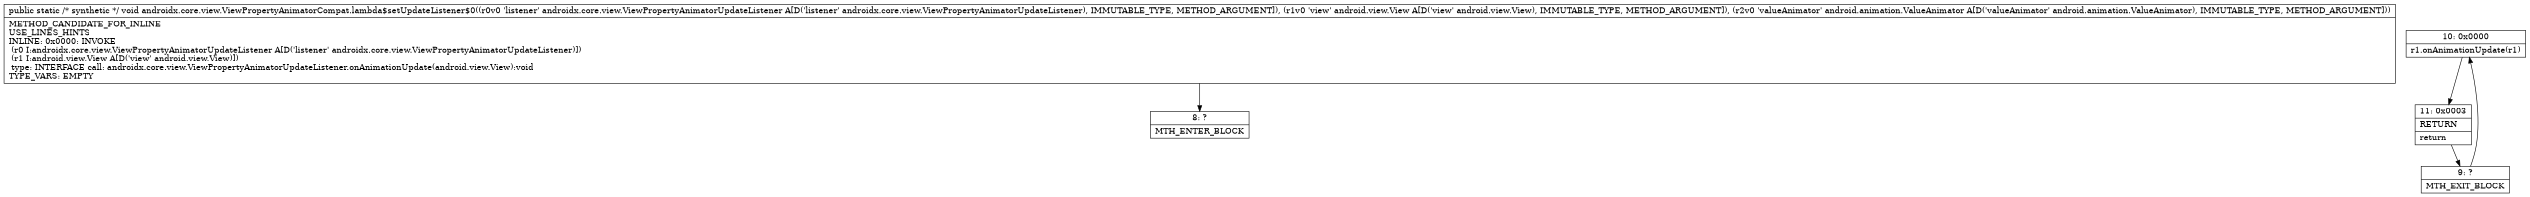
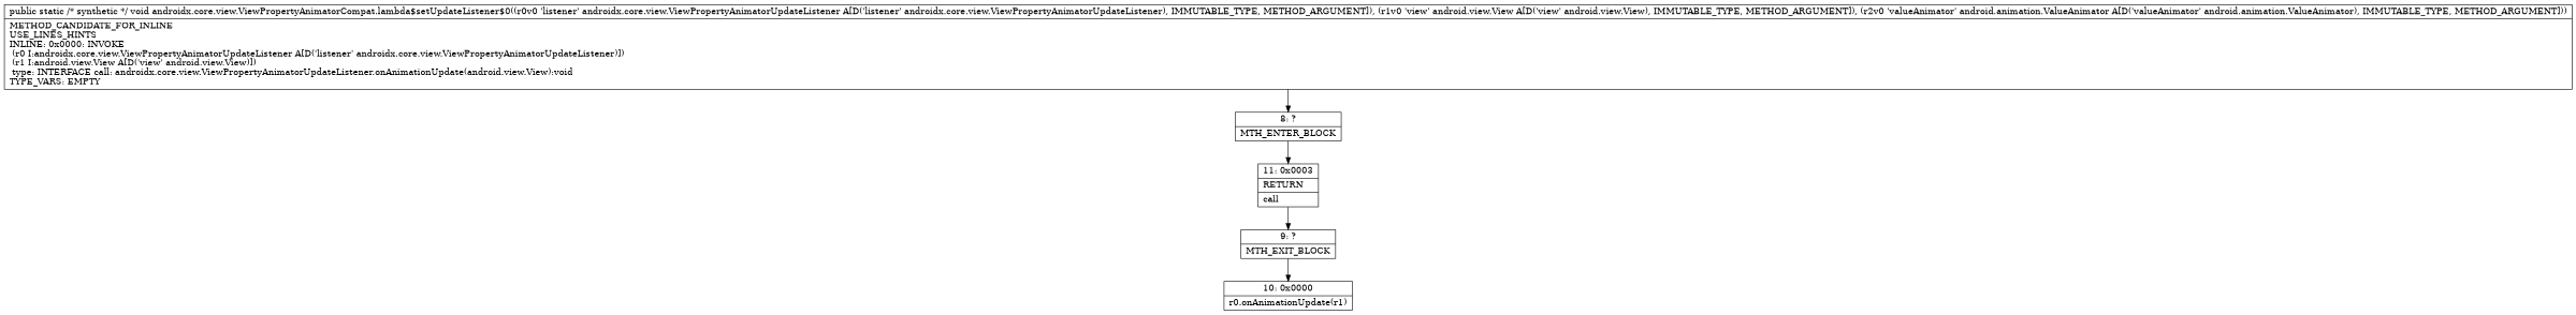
  digraph {
    node [shape=record]
    n1 [label="{8\:\ ?|MTH_ENTER_BLOCK\l}"]
-   n2 [label="{10\:\ 0x0000|r1.onAnimationUpdate(r1)\l}"]
-   n3 [label="{11\:\ 0x0003|RETURN\l|return\l}"]
+   n2 [label="{10\:\ 0x0000|r0.onAnimationUpdate(r1)\l}"]
+   n3 [label="{11\:\ 0x0003|RETURN\l|call\l}"]
    n4 [label="{9\:\ ?|MTH_EXIT_BLOCK\l}"]
    n5 [label="{public static \/* synthetic *\/ void androidx.core.view.ViewPropertyAnimatorCompat.lambda$setUpdateListener$0((r0v0 'listener' androidx.core.view.ViewPropertyAnimatorUpdateListener A[D('listener' androidx.core.view.ViewPropertyAnimatorUpdateListener), IMMUTABLE_TYPE, METHOD_ARGUMENT]), (r1v0 'view' android.view.View A[D('view' android.view.View), IMMUTABLE_TYPE, METHOD_ARGUMENT]), (r2v0 'valueAnimator' android.animation.ValueAnimator A[D('valueAnimator' android.animation.ValueAnimator), IMMUTABLE_TYPE, METHOD_ARGUMENT]))  | METHOD_CANDIDATE_FOR_INLINE\lUSE_LINES_HINTS\lINLINE: 0x0000: INVOKE  \l  (r0 I:androidx.core.view.ViewPropertyAnimatorUpdateListener A[D('listener' androidx.core.view.ViewPropertyAnimatorUpdateListener)])\l  (r1 I:android.view.View A[D('view' android.view.View)])\l type: INTERFACE call: androidx.core.view.ViewPropertyAnimatorUpdateListener.onAnimationUpdate(android.view.View):void\lTYPE_VARS: EMPTY\l}"]
-   n2 -> n3
+   n1 -> n3
    n3 -> n4
    n4 -> n2
    n5 -> n1
  }
